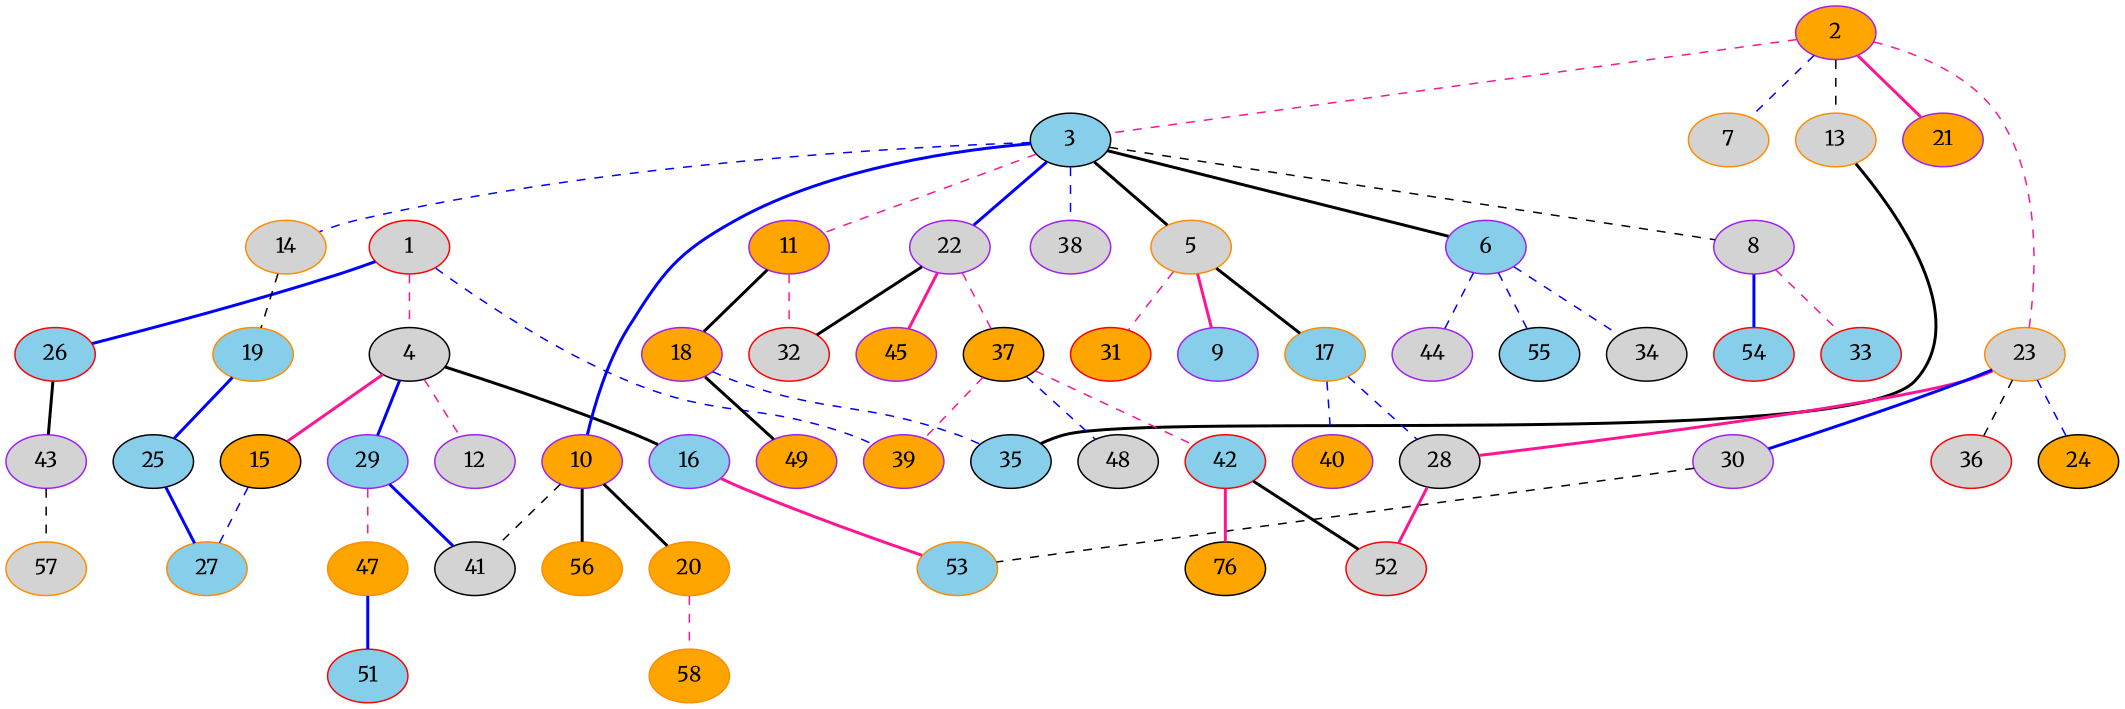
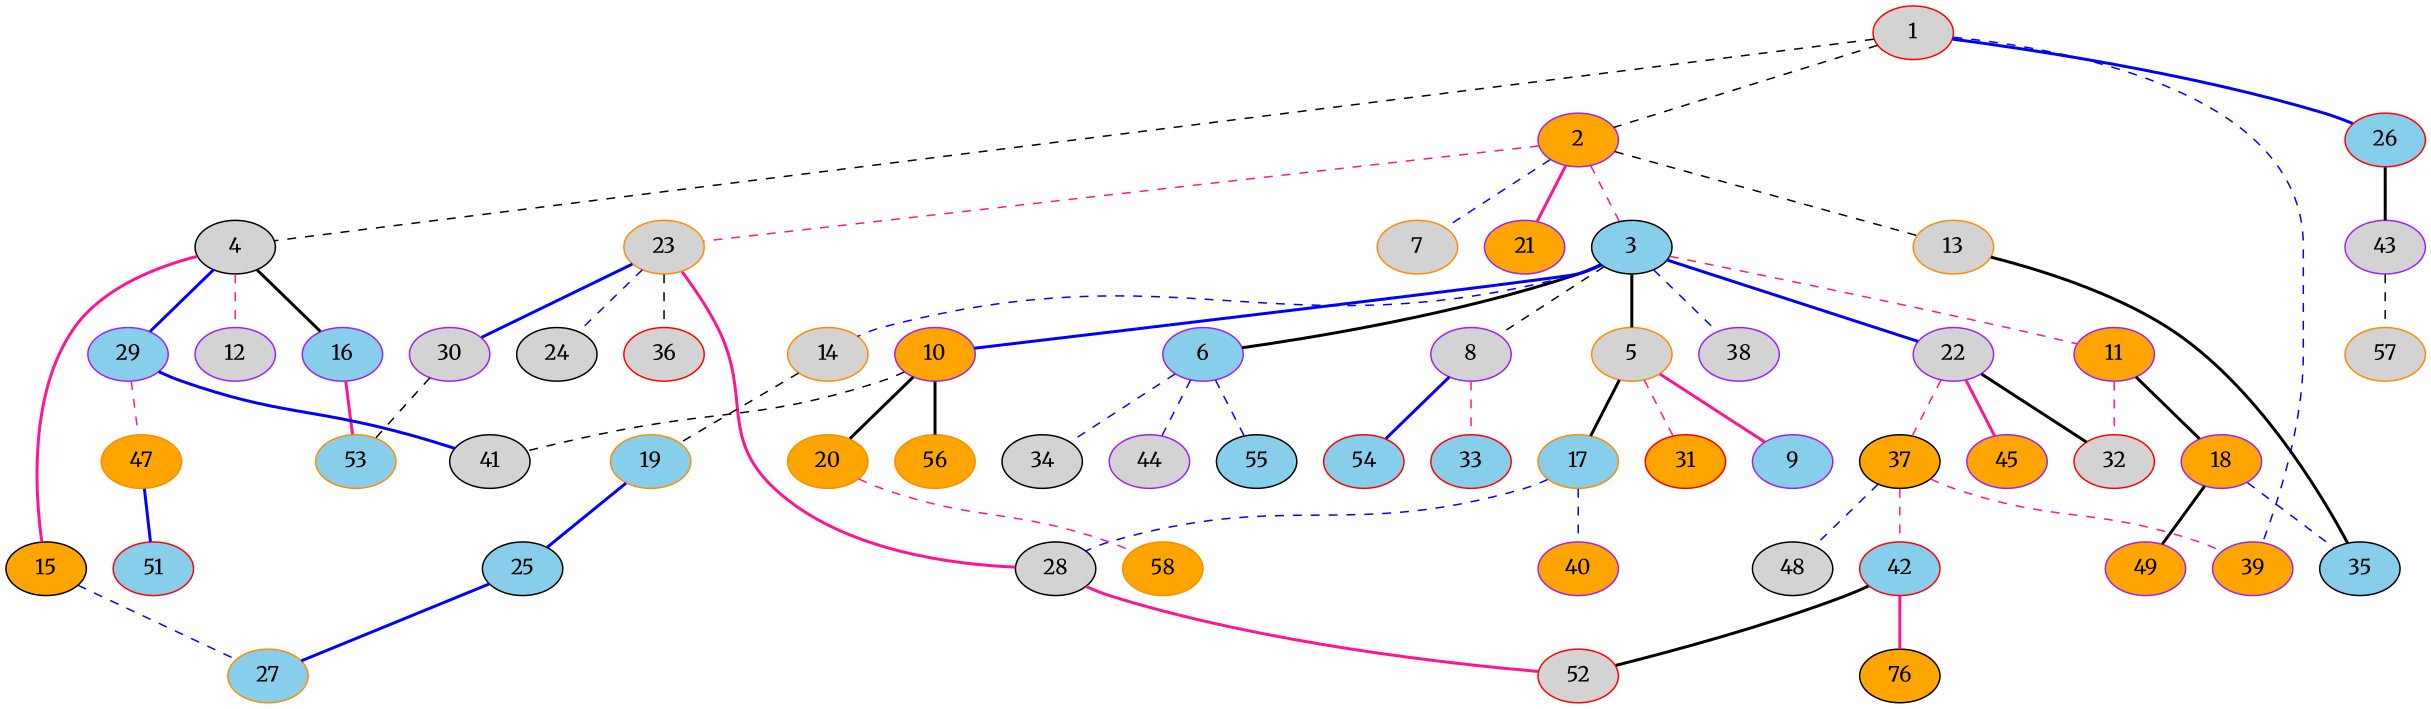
  graph {
    fontname=Merriweather
    node [color=purple fillcolor=lightgrey fontname=Merriweather style=filled]
    edge [color=blue fontname=Merriweather style=dashed]
    1 [color=red]
    2 [fillcolor=orange]
    4 [color=black]
    26 [color=red fillcolor=skyblue]
    39 [fillcolor=orange]
    3 [color=black fillcolor=skyblue]
    7 [color=darkorange]
    13 [color=darkorange]
    21 [fillcolor=orange]
    23 [color=darkorange]
    12
    15 [color=black fillcolor=orange]
    16 [fillcolor=skyblue]
    29 [fillcolor=skyblue]
    43
    5 [color=darkorange]
    6 [fillcolor=skyblue]
    8
    10 [fillcolor=orange]
    11 [fillcolor=orange]
    14 [color=darkorange]
    22
    38
    35 [color=black fillcolor=skyblue]
    28 [color=black]
-   24 [color=black fillcolor=orange]
+   24 [color=black]
    30
    36 [color=red]
    9 [fillcolor=skyblue]
    17 [color=darkorange fillcolor=skyblue]
    31 [color=red fillcolor=orange]
    34 [color=black]
    44
    55 [color=black fillcolor=skyblue]
    33 [color=red fillcolor=skyblue]
    54 [color=red fillcolor=skyblue]
    20 [color=darkorange fillcolor=orange]
    41 [color=black]
    56 [color=darkorange fillcolor=orange]
    18 [fillcolor=orange]
    32 [color=red]
    19 [color=darkorange fillcolor=skyblue]
    37 [color=black fillcolor=orange]
    45 [fillcolor=orange]
    27 [color=darkorange fillcolor=skyblue]
    53 [color=darkorange fillcolor=skyblue]
    47 [color=darkorange fillcolor=orange]
    40 [fillcolor=orange]
    n49 [color=darkorange fillcolor=orange label=58]
    49 [fillcolor=orange]
    25 [color=black fillcolor=skyblue]
    52 [color=red]
    42 [color=red fillcolor=skyblue]
    48 [color=black]
    57 [color=darkorange]
    51 [color=red fillcolor=skyblue]
    n57 [color=black fillcolor=orange label=76]
-   1 -- 4 [color=deeppink]
+   1 -- 2 [color=black]
+   1 -- 4 [color=black]
    1 -- 26 [style=bold]
    1 -- 39
    2 -- 3 [color=deeppink]
    2 -- 7
    2 -- 13 [color=black]
    2 -- 21 [color=deeppink style=bold]
    2 -- 23 [color=deeppink]
    4 -- 12 [color=deeppink]
    4 -- 15 [color=deeppink style=bold]
    4 -- 16 [color=black style=bold]
    4 -- 29 [style=bold]
    26 -- 43 [color=black style=bold]
    3 -- 5 [color=black style=bold]
    3 -- 6 [color=black style=bold]
    3 -- 8 [color=black]
    3 -- 10 [style=bold]
    3 -- 11 [color=deeppink]
    3 -- 14
    3 -- 22 [style=bold]
    3 -- 38
    13 -- 35 [color=black style=bold]
    23 -- 28 [color=deeppink style=bold]
    23 -- 24
    23 -- 30 [style=bold]
    23 -- 36 [color=black]
    15 -- 27
    16 -- 53 [color=deeppink style=bold]
    29 -- 41 [style=bold]
    29 -- 47 [color=deeppink]
    43 -- 57 [color=black]
    5 -- 9 [color=deeppink style=bold]
    5 -- 17 [color=black style=bold]
    5 -- 31 [color=deeppink]
    6 -- 34
    6 -- 44
    6 -- 55
    8 -- 33 [color=deeppink]
    8 -- 54 [style=bold]
    10 -- 20 [color=black style=bold]
    10 -- 41 [color=black]
    10 -- 56 [color=black style=bold]
    11 -- 18 [color=black style=bold]
    11 -- 32 [color=deeppink]
    14 -- 19 [color=black]
    22 -- 32 [color=black style=bold]
    22 -- 37 [color=deeppink]
    22 -- 45 [color=deeppink style=bold]
    28 -- 52 [color=deeppink style=bold]
    30 -- 53 [color=black]
    17 -- 28
    17 -- 40
    20 -- n49 [color=deeppink]
    18 -- 35
    18 -- 49 [color=black style=bold]
    19 -- 25 [style=bold]
    37 -- 39 [color=deeppink]
    37 -- 42 [color=deeppink]
    37 -- 48
    47 -- 51 [style=bold]
    25 -- 27 [style=bold]
    42 -- 52 [color=black style=bold]
    42 -- n57 [color=deeppink style=bold]
  }
